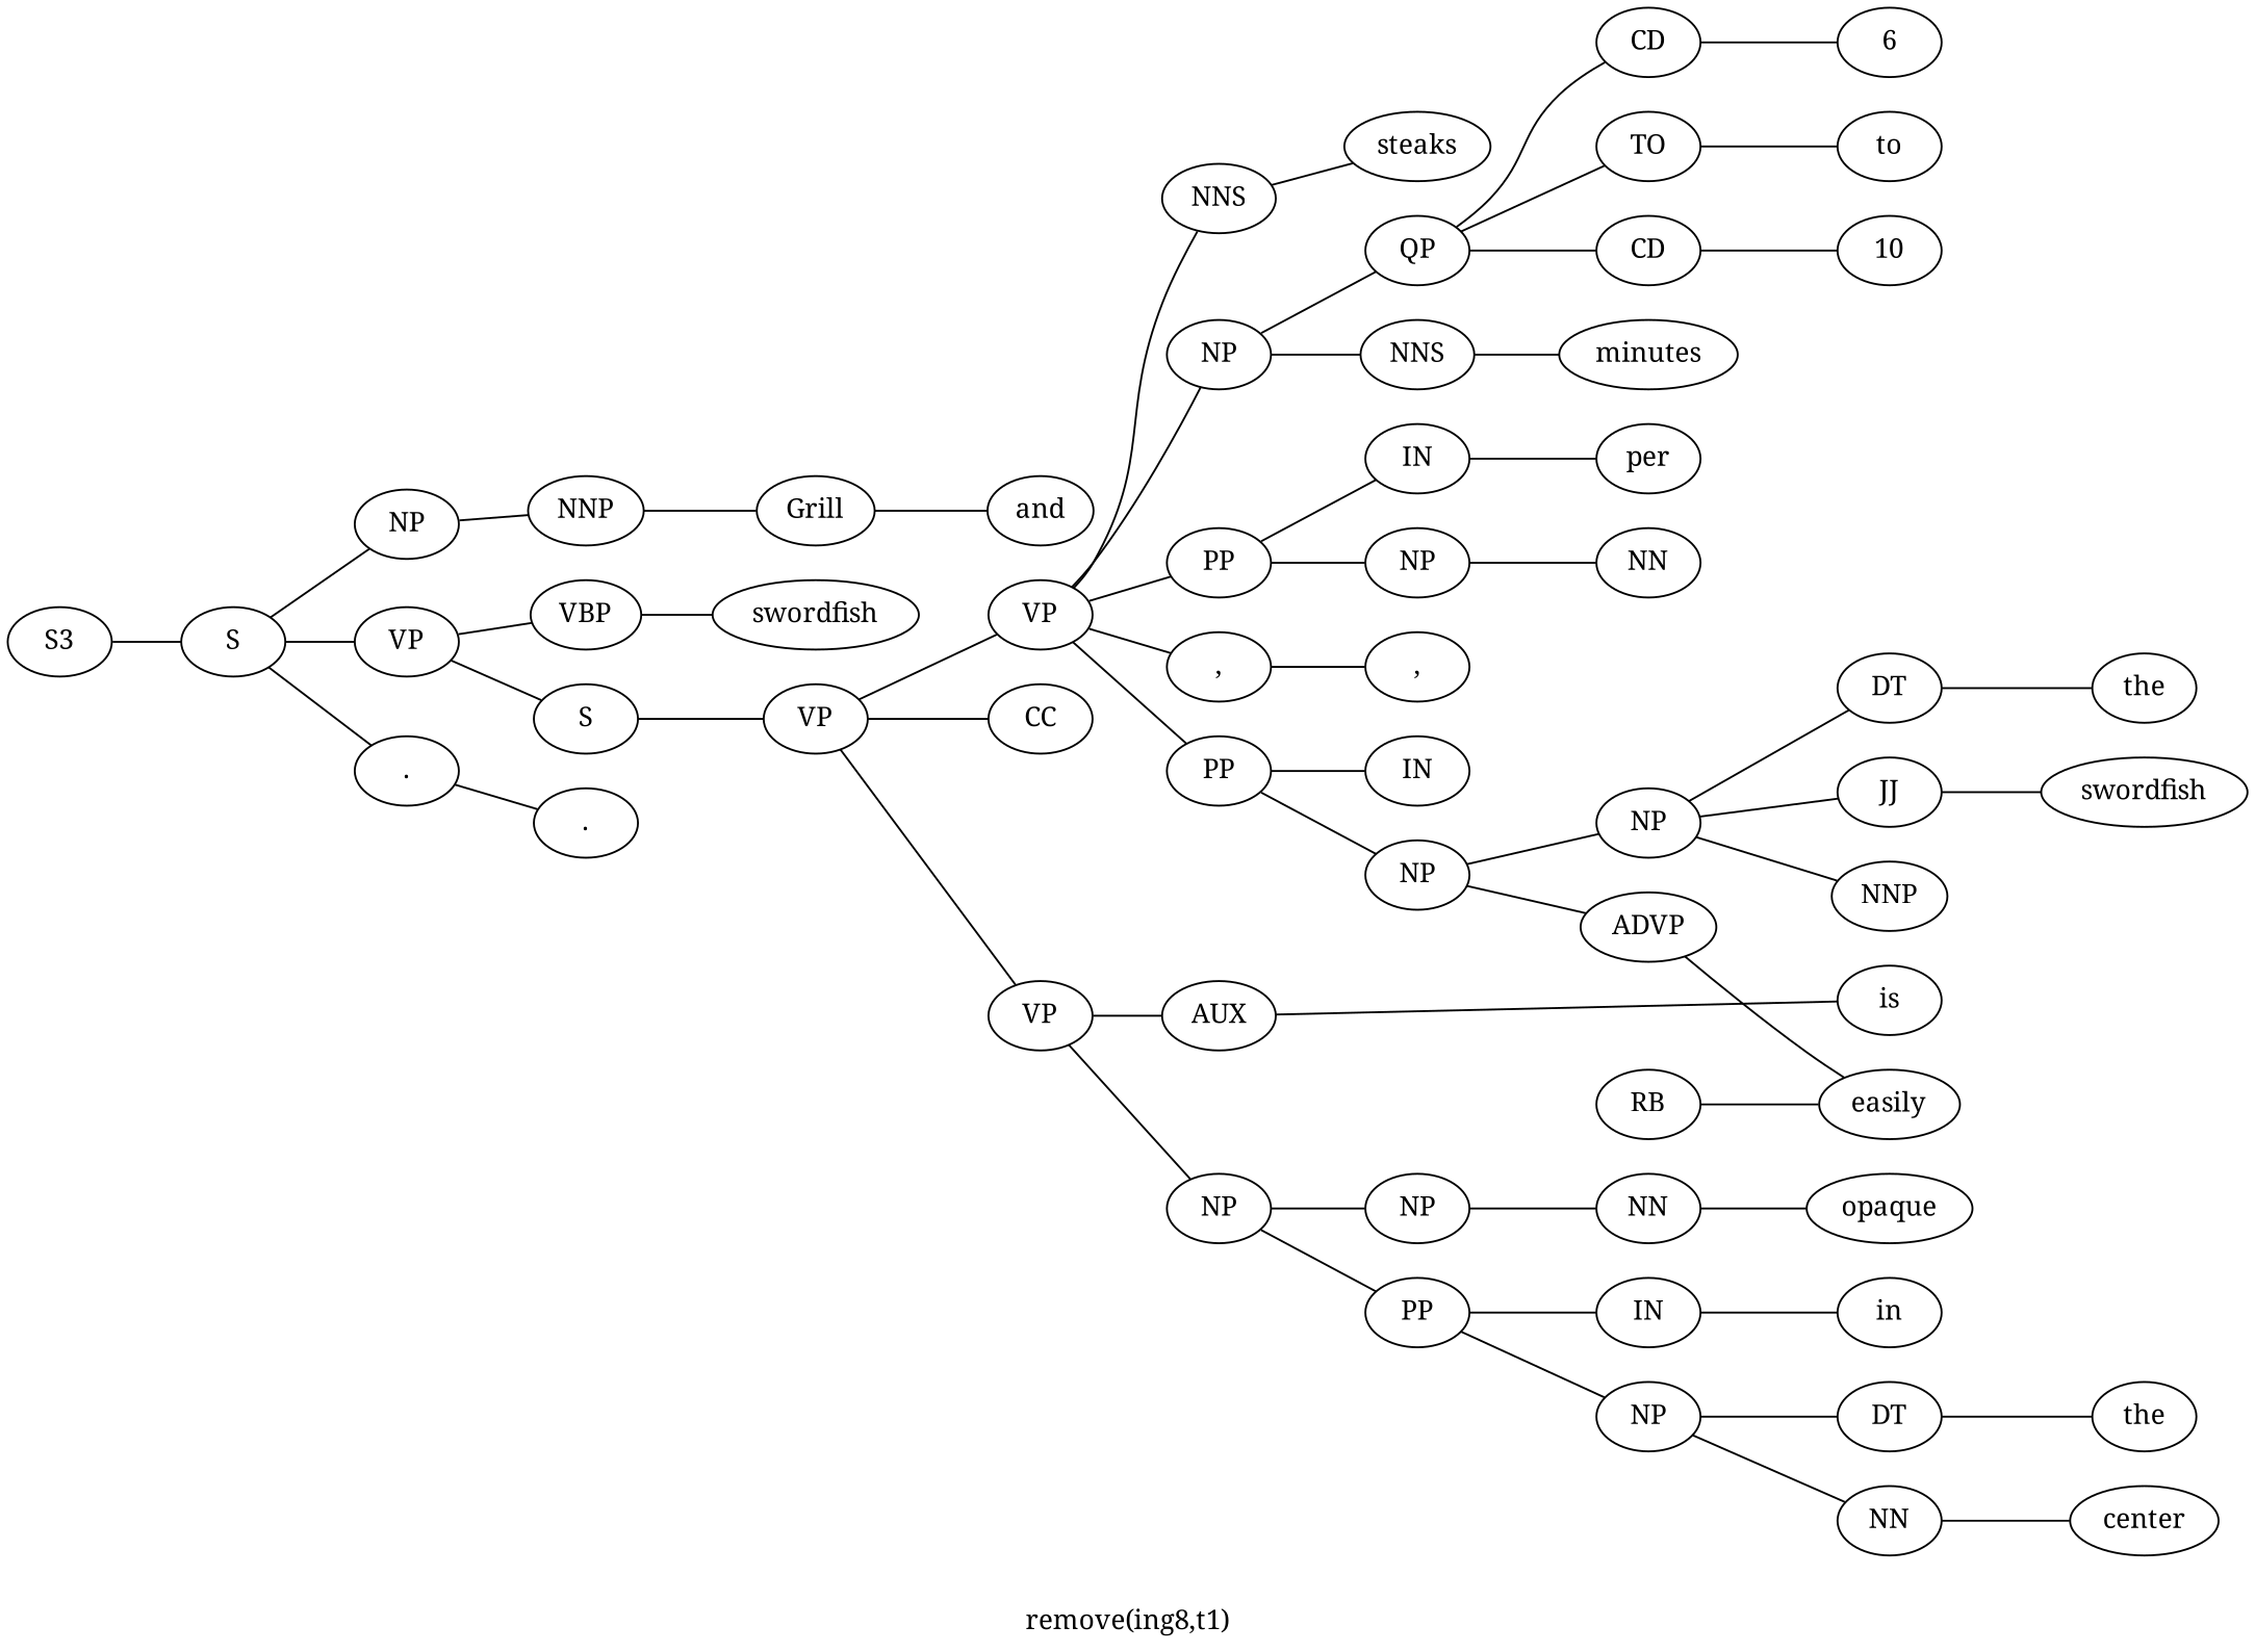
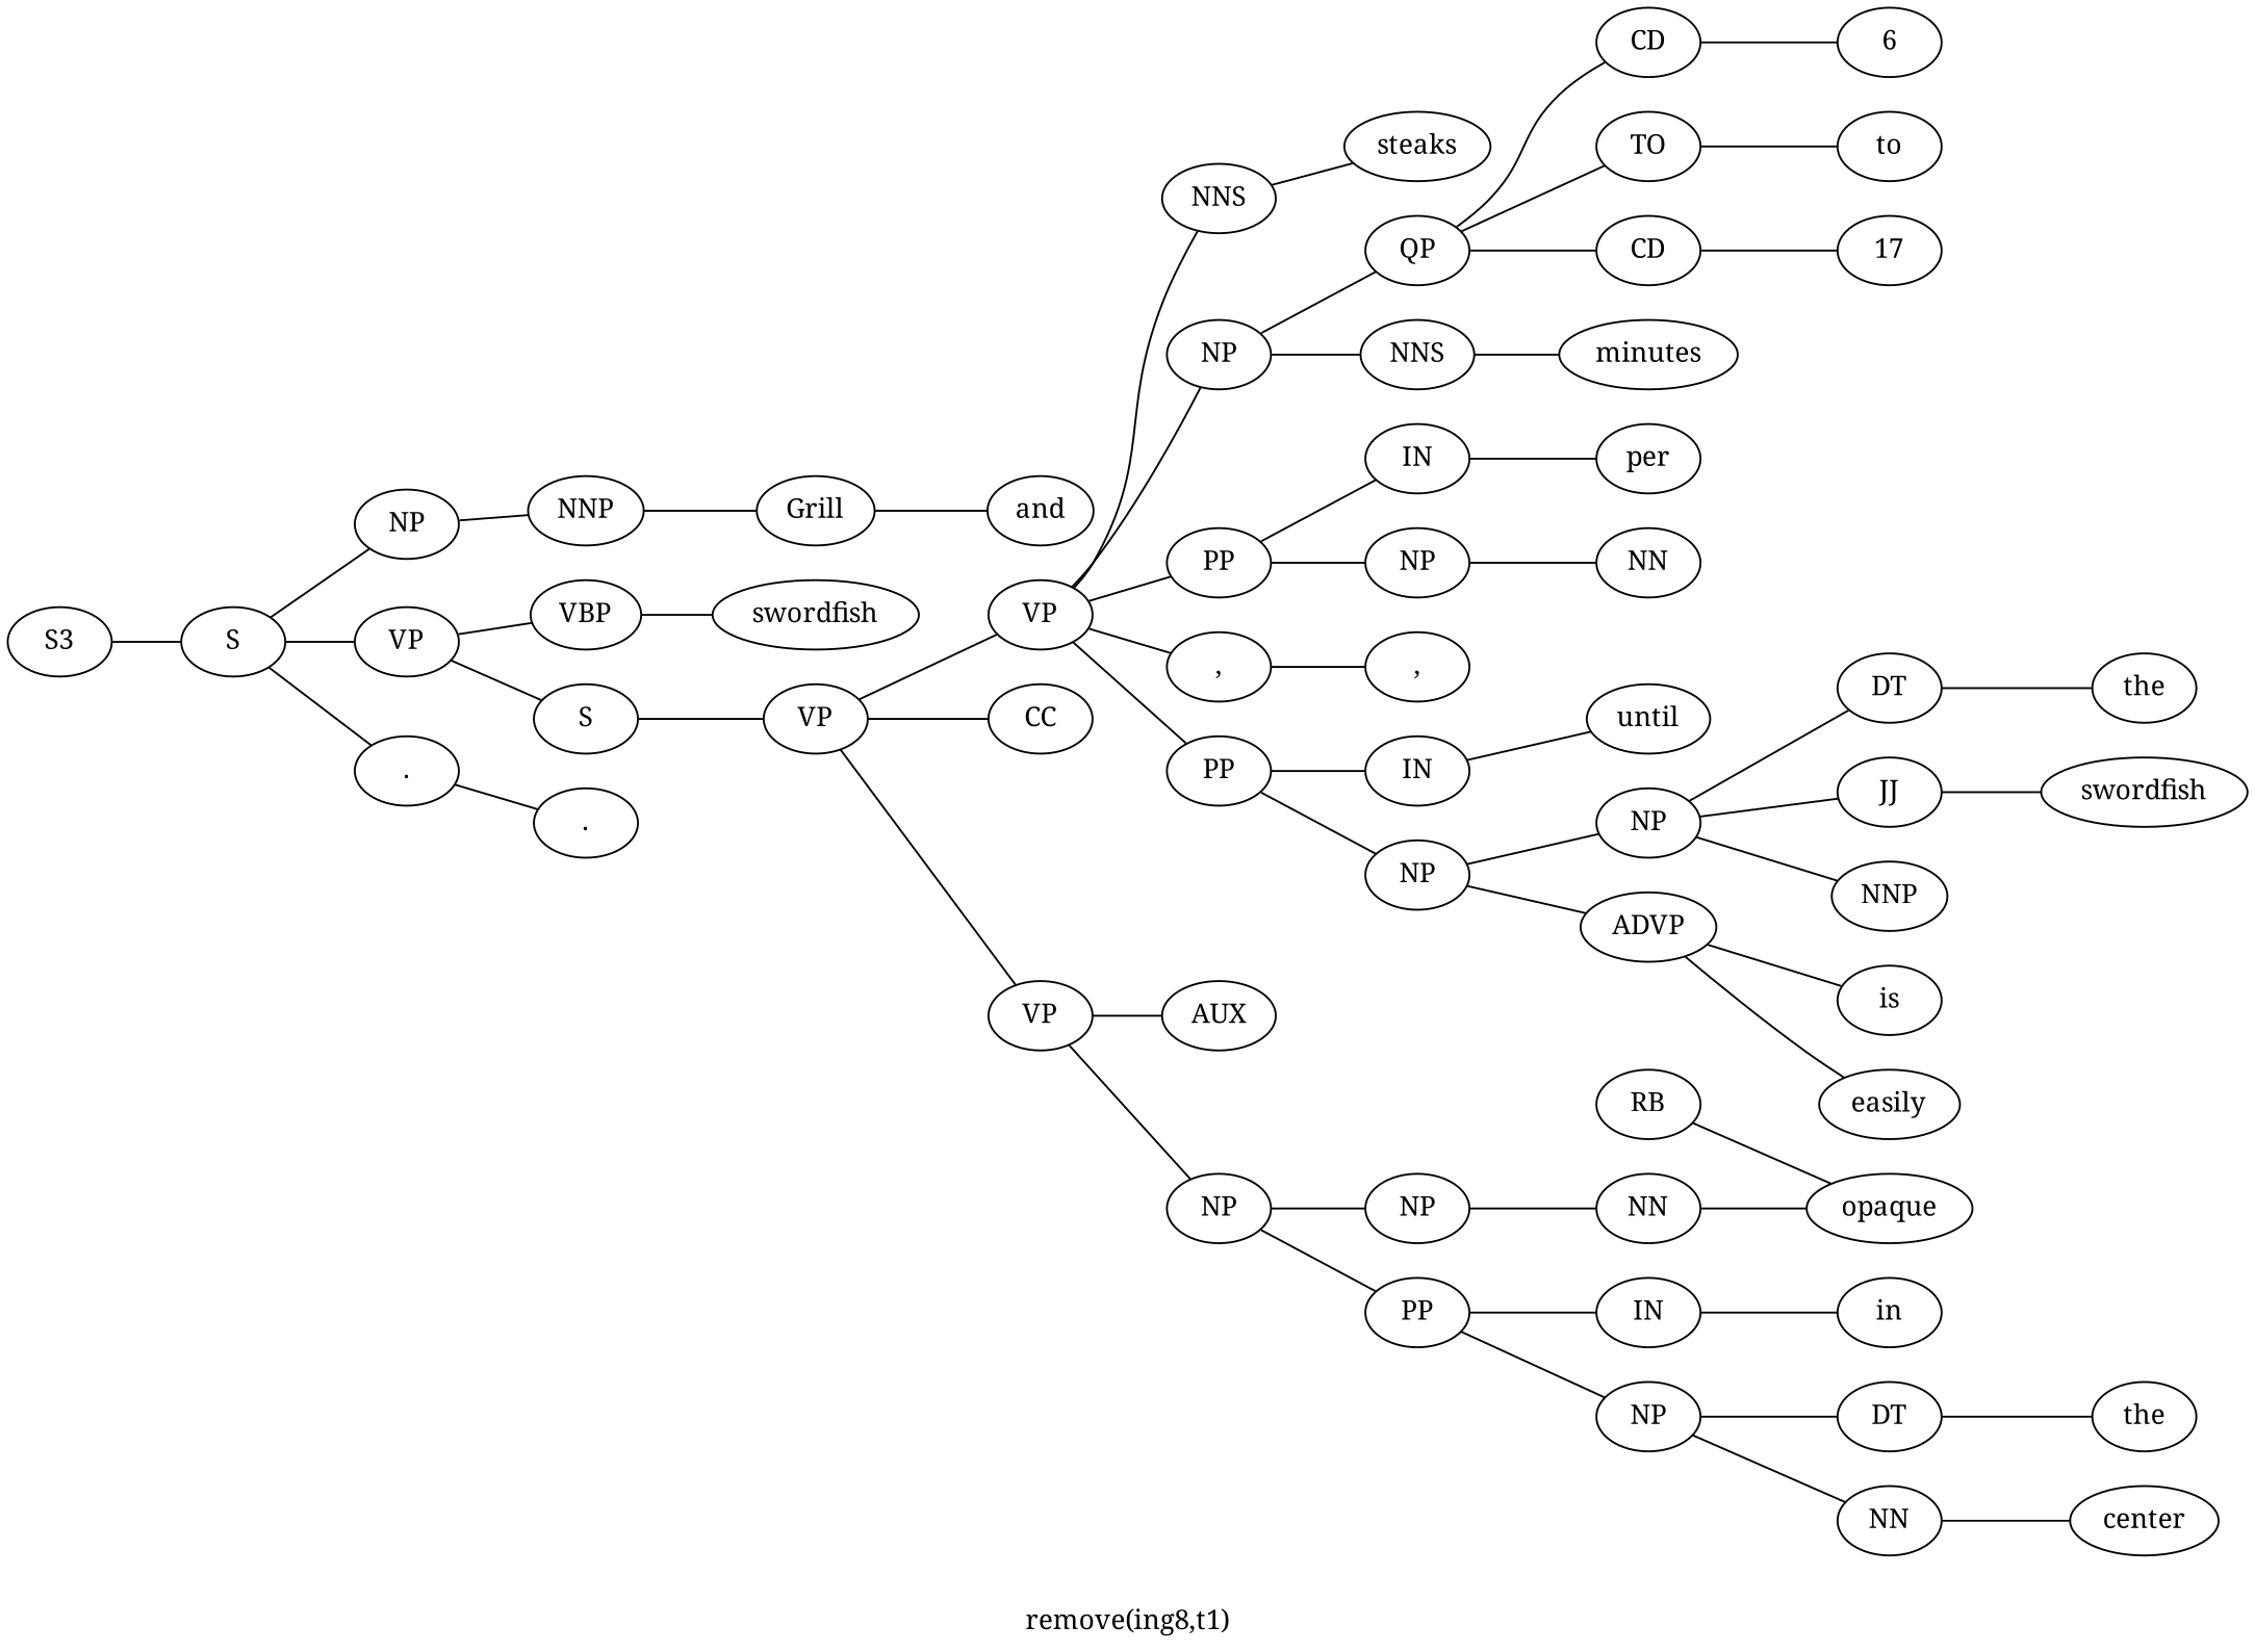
  graph {
    fontname="Noto Serif"
    label="remove(ing8,t1)"
    rankdir=LR
    node [fontname="Noto Serif"]
    edge [fontname="Noto Serif"]
    n1 [label=S3]
    n2 [label=S]
    n3 [label=NP]
    n4 [label=VP]
    n5 [label="."]
    n6 [label=NNP]
    n7 [label=VBP]
    n8 [label=S]
    n9 [label="."]
    n10 [label=Grill]
    n11 [label=and]
    n12 [label=swordfish]
    n13 [label=VP]
    n14 [label=VP]
    n15 [label=CC]
    n16 [label=VP]
    n17 [label=NNS]
    n18 [label=NP]
    n19 [label=PP]
    n20 [label=","]
    n21 [label=PP]
    n22 [label=AUX]
    n23 [label=NP]
    n24 [label=steaks]
    n25 [label=QP]
    n26 [label=NNS]
    n27 [label=IN]
    n28 [label=NP]
    n29 [label=","]
    n30 [label=IN]
    n31 [label=NP]
    n32 [label=CD]
    n33 [label=TO]
    n34 [label=CD]
    n35 [label=minutes]
    n36 [label=6]
    n37 [label=to]
-   n38 [label=10]
+   n38 [label=17]
    n39 [label=per]
    n40 [label=NN]
+   n41 [label=until]
    n42 [label=NP]
    n43 [label=ADVP]
    n44 [label=DT]
    n45 [label=JJ]
    n46 [label=NNP]
    n47 [label=easily]
    n48 [label=the]
    n49 [label=swordfish]
    n50 [label=RB]
    n51 [label=is]
    n52 [label=NP]
    n53 [label=PP]
    n54 [label=NN]
    n55 [label=IN]
    n56 [label=NP]
    n57 [label=opaque]
    n58 [label=in]
    n59 [label=DT]
    n60 [label=NN]
    n61 [label=the]
    n62 [label=center]
    n1 -- n2
    n2 -- n3
    n2 -- n4
    n2 -- n5
    n3 -- n6
    n4 -- n7
    n4 -- n8
    n5 -- n9
    n6 -- n10
    n7 -- n12
    n8 -- n13
    n10 -- n11
    n13 -- n14
    n13 -- n15
    n13 -- n16
    n14 -- n17
    n14 -- n18
    n14 -- n19
    n14 -- n20
    n14 -- n21
    n16 -- n22
    n16 -- n23
    n17 -- n24
    n18 -- n25
    n18 -- n26
    n19 -- n27
    n19 -- n28
    n20 -- n29
    n21 -- n30
    n21 -- n31
-   n22 -- n51
+   n43 -- n51
    n23 -- n52
    n23 -- n53
    n25 -- n32
    n25 -- n33
    n25 -- n34
    n26 -- n35
    n27 -- n39
    n28 -- n40
+   n30 -- n41
    n31 -- n42
    n31 -- n43
    n32 -- n36
    n33 -- n37
    n34 -- n38
    n42 -- n44
    n42 -- n45
    n42 -- n46
    n43 -- n47
    n44 -- n48
    n45 -- n49
-   n50 -- n47
+   n50 -- n57
    n52 -- n54
    n53 -- n55
    n53 -- n56
    n54 -- n57
    n55 -- n58
    n56 -- n59
    n56 -- n60
    n59 -- n61
    n60 -- n62
  }
